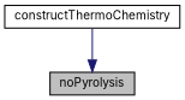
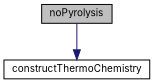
  digraph {
    rankdir=TB
    fontname=Inter
    node [color=black fontname=Inter fontsize=10 shape=record]
    n1 [fillcolor=grey75 fontcolor=black height=0.2 label=noPyrolysis style=filled width=0.4]
    n2 [height=0.2 label=constructThermoChemistry width=0.4]
-   n2 -> n1 [color=midnightblue fontname=Inter fontsize=10 labelfontname=Helvetica labelfontsize=10 style=solid]
+   n1 -> n2 [color=midnightblue fontname=Inter fontsize=10 labelfontname=Helvetica labelfontsize=10 style=solid]
  }
